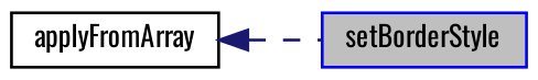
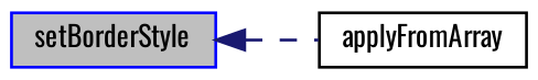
  digraph {
    rankdir=LR
    fontname=Oswald
    node [fontname=Oswald fontsize=10 shape=record style=filled]
    n1 [color=blue fillcolor=grey75 fontcolor=black height=0.2 label=setBorderStyle width=0.4]
    n2 [color=black fillcolor=white height=0.2 label=applyFromArray width=0.4]
-   n2 -> n1 [color=midnightblue dir=back fontname=Oswald fontsize=10 labelfontname=Helvetica labelfontsize=10 style=dashed]
+   n1 -> n2 [color=midnightblue dir=back fontname=Oswald fontsize=10 labelfontname=Helvetica labelfontsize=10 style=dashed]
  }
